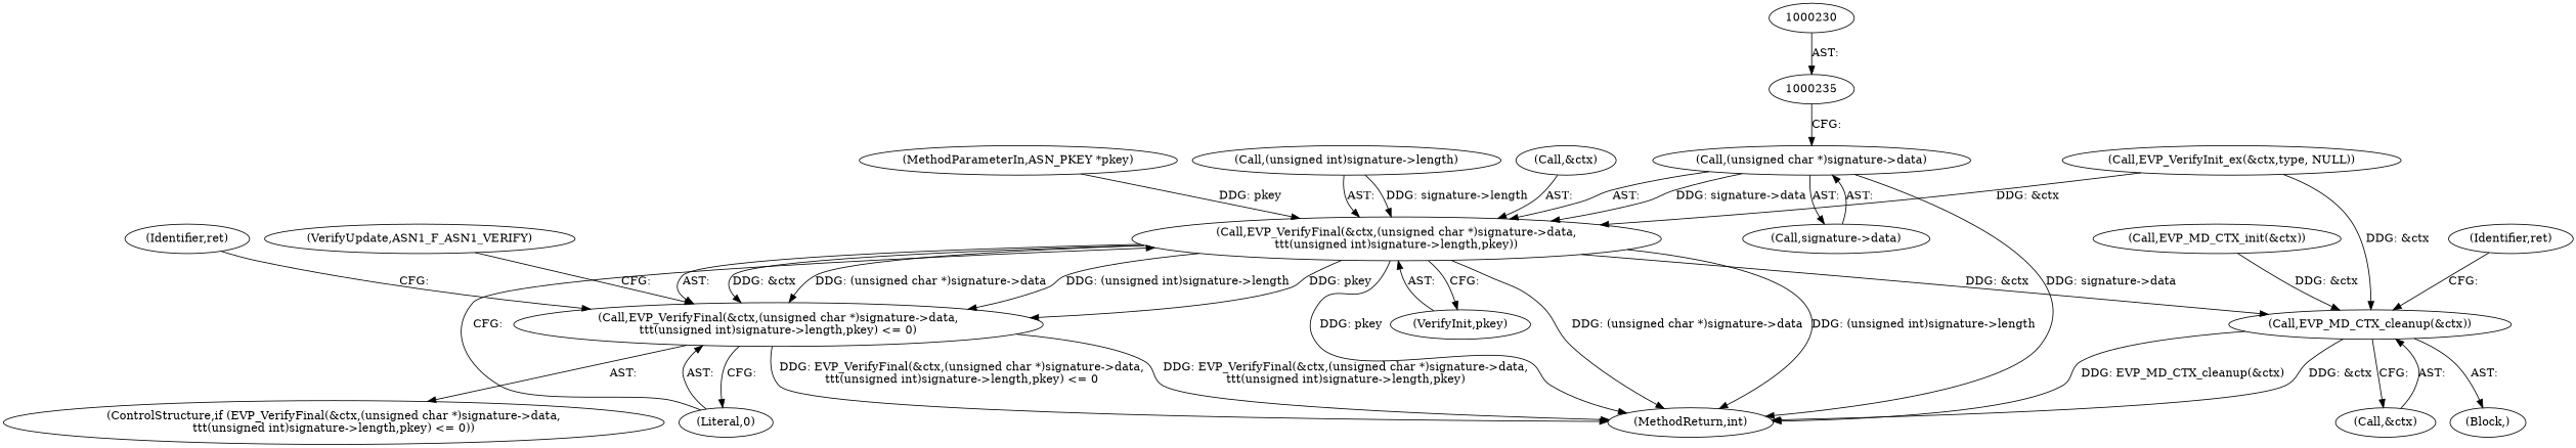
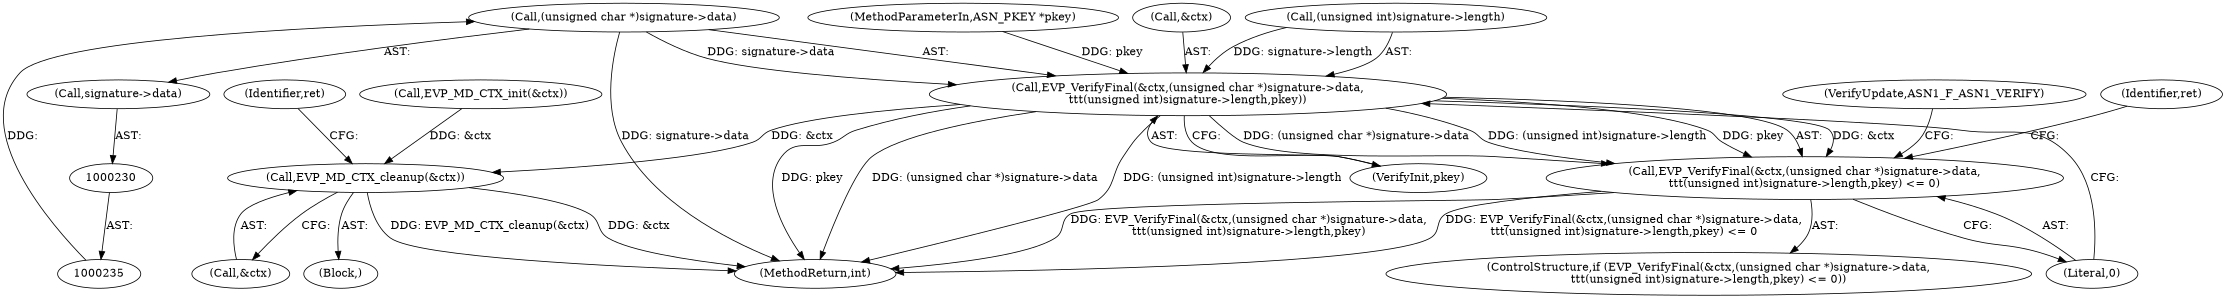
  digraph {
    n1 [label="(Call,(unsigned char *)signature->data)"]
    n2 [label="(Call,EVP_VerifyFinal(&ctx,(unsigned char *)signature->data,\n\t\t\t(unsigned int)signature->length,pkey))"]
    n3 [label="(MethodReturn,int)"]
    n4 [label="(Call,signature->data)"]
    n5 [label="(Call,EVP_VerifyFinal(&ctx,(unsigned char *)signature->data,\n\t\t\t(unsigned int)signature->length,pkey) <= 0)"]
    n6 [label="(Call,EVP_MD_CTX_cleanup(&ctx))"]
    n7 [label="(VerifyInit,pkey)"]
    n8 [label="(ControlStructure,if (EVP_VerifyFinal(&ctx,(unsigned char *)signature->data,\n\t\t\t(unsigned int)signature->length,pkey) <= 0))"]
    n9 [label="(Literal,0)"]
    n10 [label="(Call,&ctx)"]
    n11 [label="(Block,)"]
    n12 [label="(Call,&ctx)"]
    n13 [label="(Identifier,ret)"]
    n14 [label="(Call,(unsigned int)signature->length)"]
-   n15 [label="(Call,EVP_VerifyInit_ex(&ctx,type, NULL))"]
    n16 [label="(Call,EVP_MD_CTX_init(&ctx))"]
    n17 [label="(Identifier,ret)"]
    n18 [label="(VerifyUpdate,ASN1_F_ASN1_VERIFY)"]
    n19 [label="(MethodParameterIn,ASN_PKEY *pkey)"]
    1000230
    1000235
    n1 -> n2 [label="AST: "]
    n1 -> n2 [label="DDG: signature->data"]
    n1 -> n3 [label="DDG: signature->data"]
    n1 -> n4 [label="AST: "]
    n2 -> n3 [label="DDG: pkey"]
    n2 -> n3 [label="DDG: (unsigned char *)signature->data"]
    n2 -> n3 [label="DDG: (unsigned int)signature->length"]
    n2 -> n5 [label="AST: "]
    n2 -> n5 [label="DDG: &ctx"]
    n2 -> n5 [label="DDG: (unsigned char *)signature->data"]
    n2 -> n5 [label="DDG: (unsigned int)signature->length"]
    n2 -> n5 [label="DDG: pkey"]
    n2 -> n6 [label="DDG: &ctx"]
    n2 -> n7 [label="CFG: "]
-   n4 -> n1 [label="AST: "]
+   n4 -> 1000230 [label="AST: "]
    n5 -> n3 [label="DDG: EVP_VerifyFinal(&ctx,(unsigned char *)signature->data,\n\t\t\t(unsigned int)signature->length,pkey) <= 0"]
    n5 -> n3 [label="DDG: EVP_VerifyFinal(&ctx,(unsigned char *)signature->data,\n\t\t\t(unsigned int)signature->length,pkey)"]
    n5 -> n8 [label="AST: "]
    n5 -> n9 [label="CFG: "]
    n6 -> n3 [label="DDG: EVP_MD_CTX_cleanup(&ctx)"]
    n6 -> n3 [label="DDG: &ctx"]
    n6 -> n10 [label="CFG: "]
    n6 -> n11 [label="AST: "]
    n7 -> n2 [label="AST: "]
    n9 -> n2 [label="CFG: "]
    n9 -> n5 [label="AST: "]
    n10 -> n6 [label="AST: "]
    n12 -> n2 [label="AST: "]
    n13 -> n6 [label="CFG: "]
    n14 -> n2 [label="AST: "]
    n14 -> n2 [label="DDG: signature->length"]
-   n15 -> n2 [label="DDG: &ctx"]
-   n15 -> n6 [label="DDG: &ctx"]
    n16 -> n6 [label="DDG: &ctx"]
    n17 -> n5 [label="CFG: "]
    n18 -> n5 [label="CFG: "]
    n19 -> n2 [label="DDG: pkey"]
    1000230 -> 1000235 [label="AST: "]
-   1000235 -> n1 [label="CFG: "]
+   1000235 -> n1 [label="DDG: "]
  }
